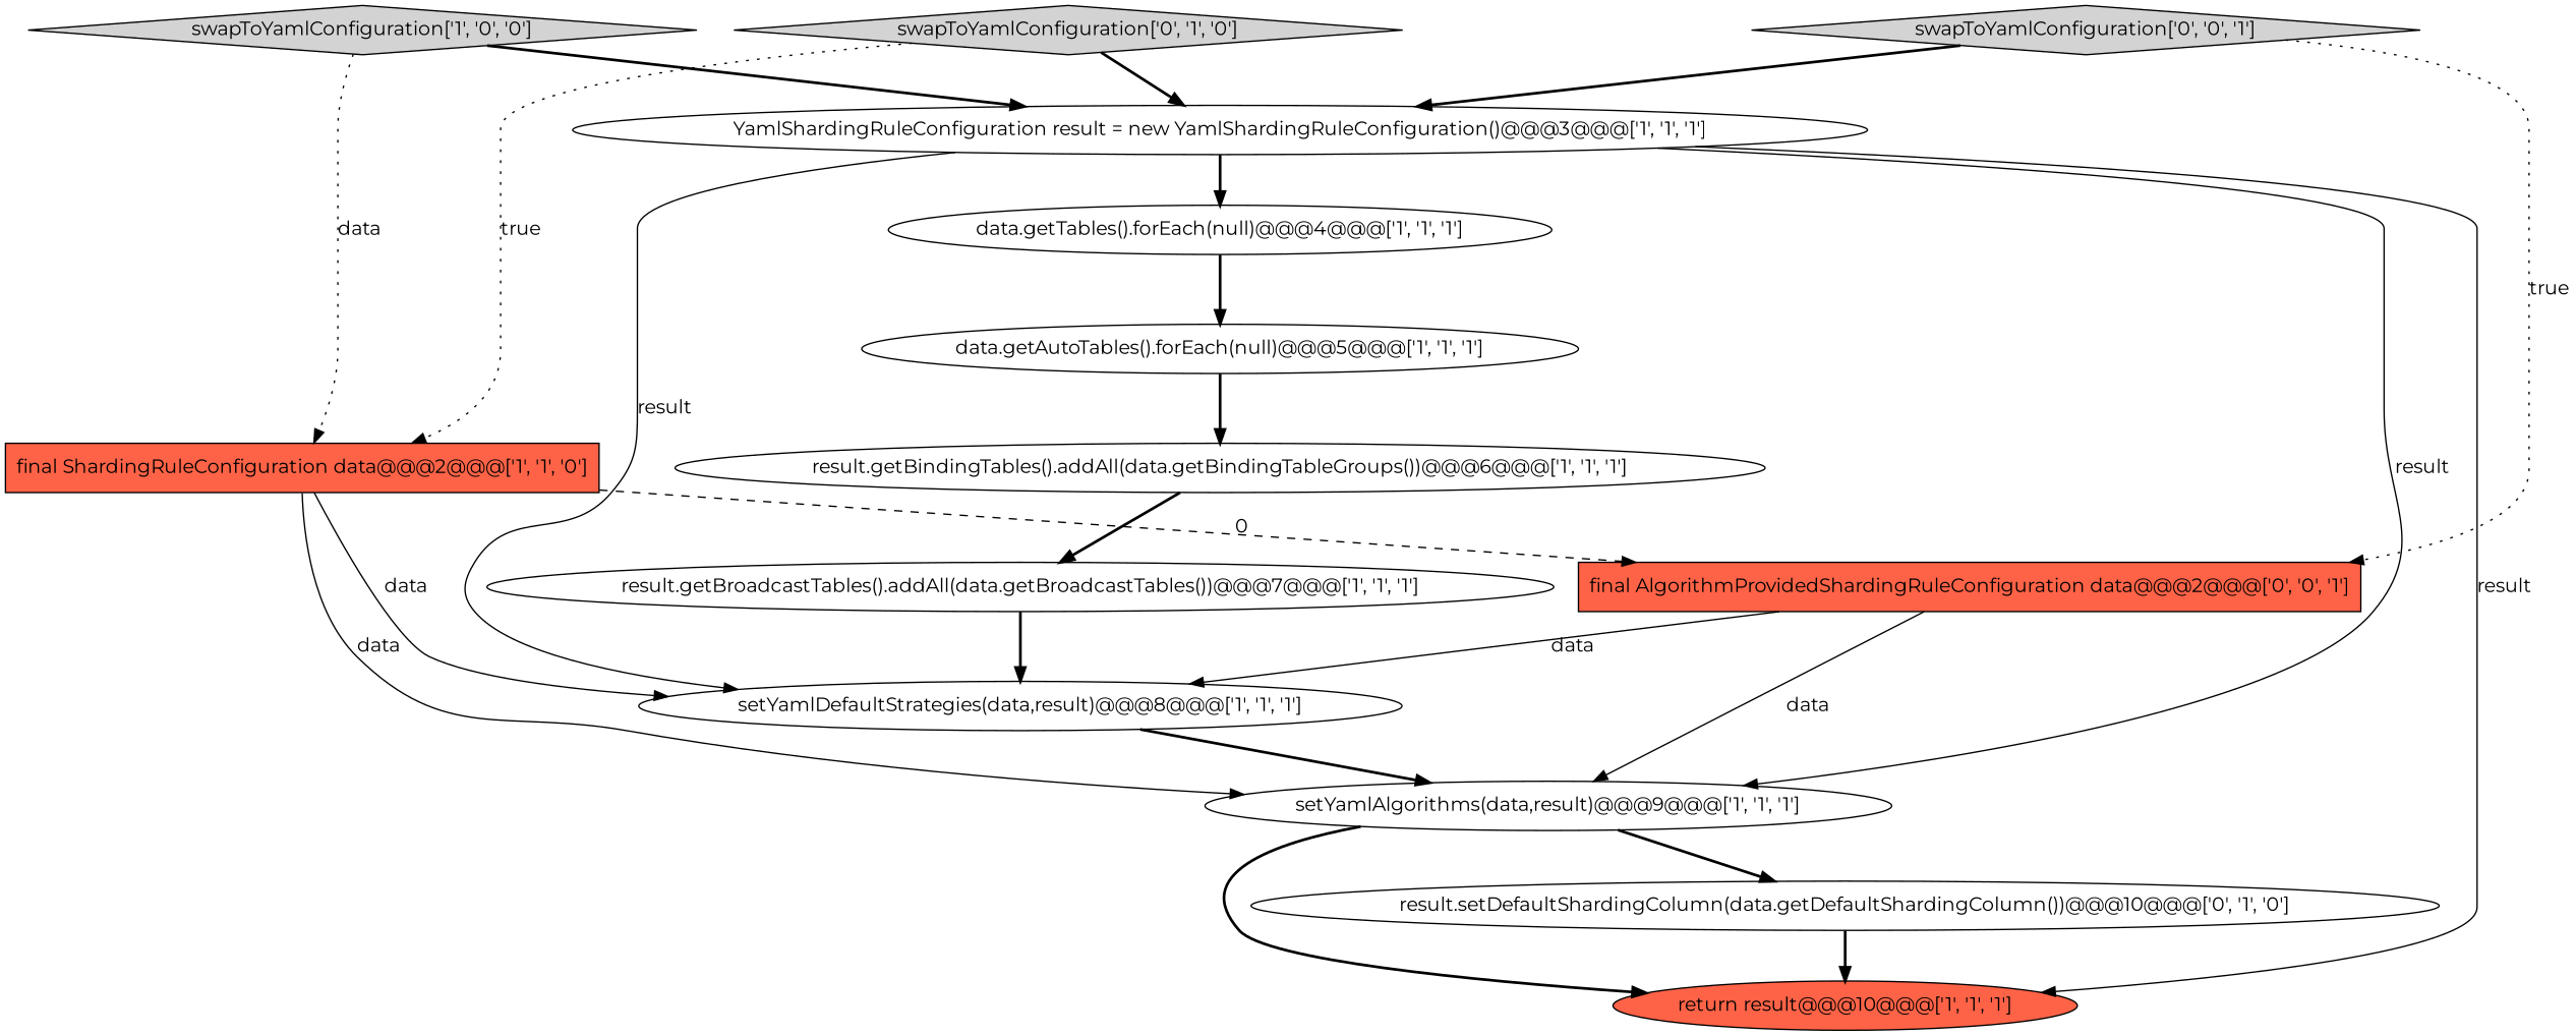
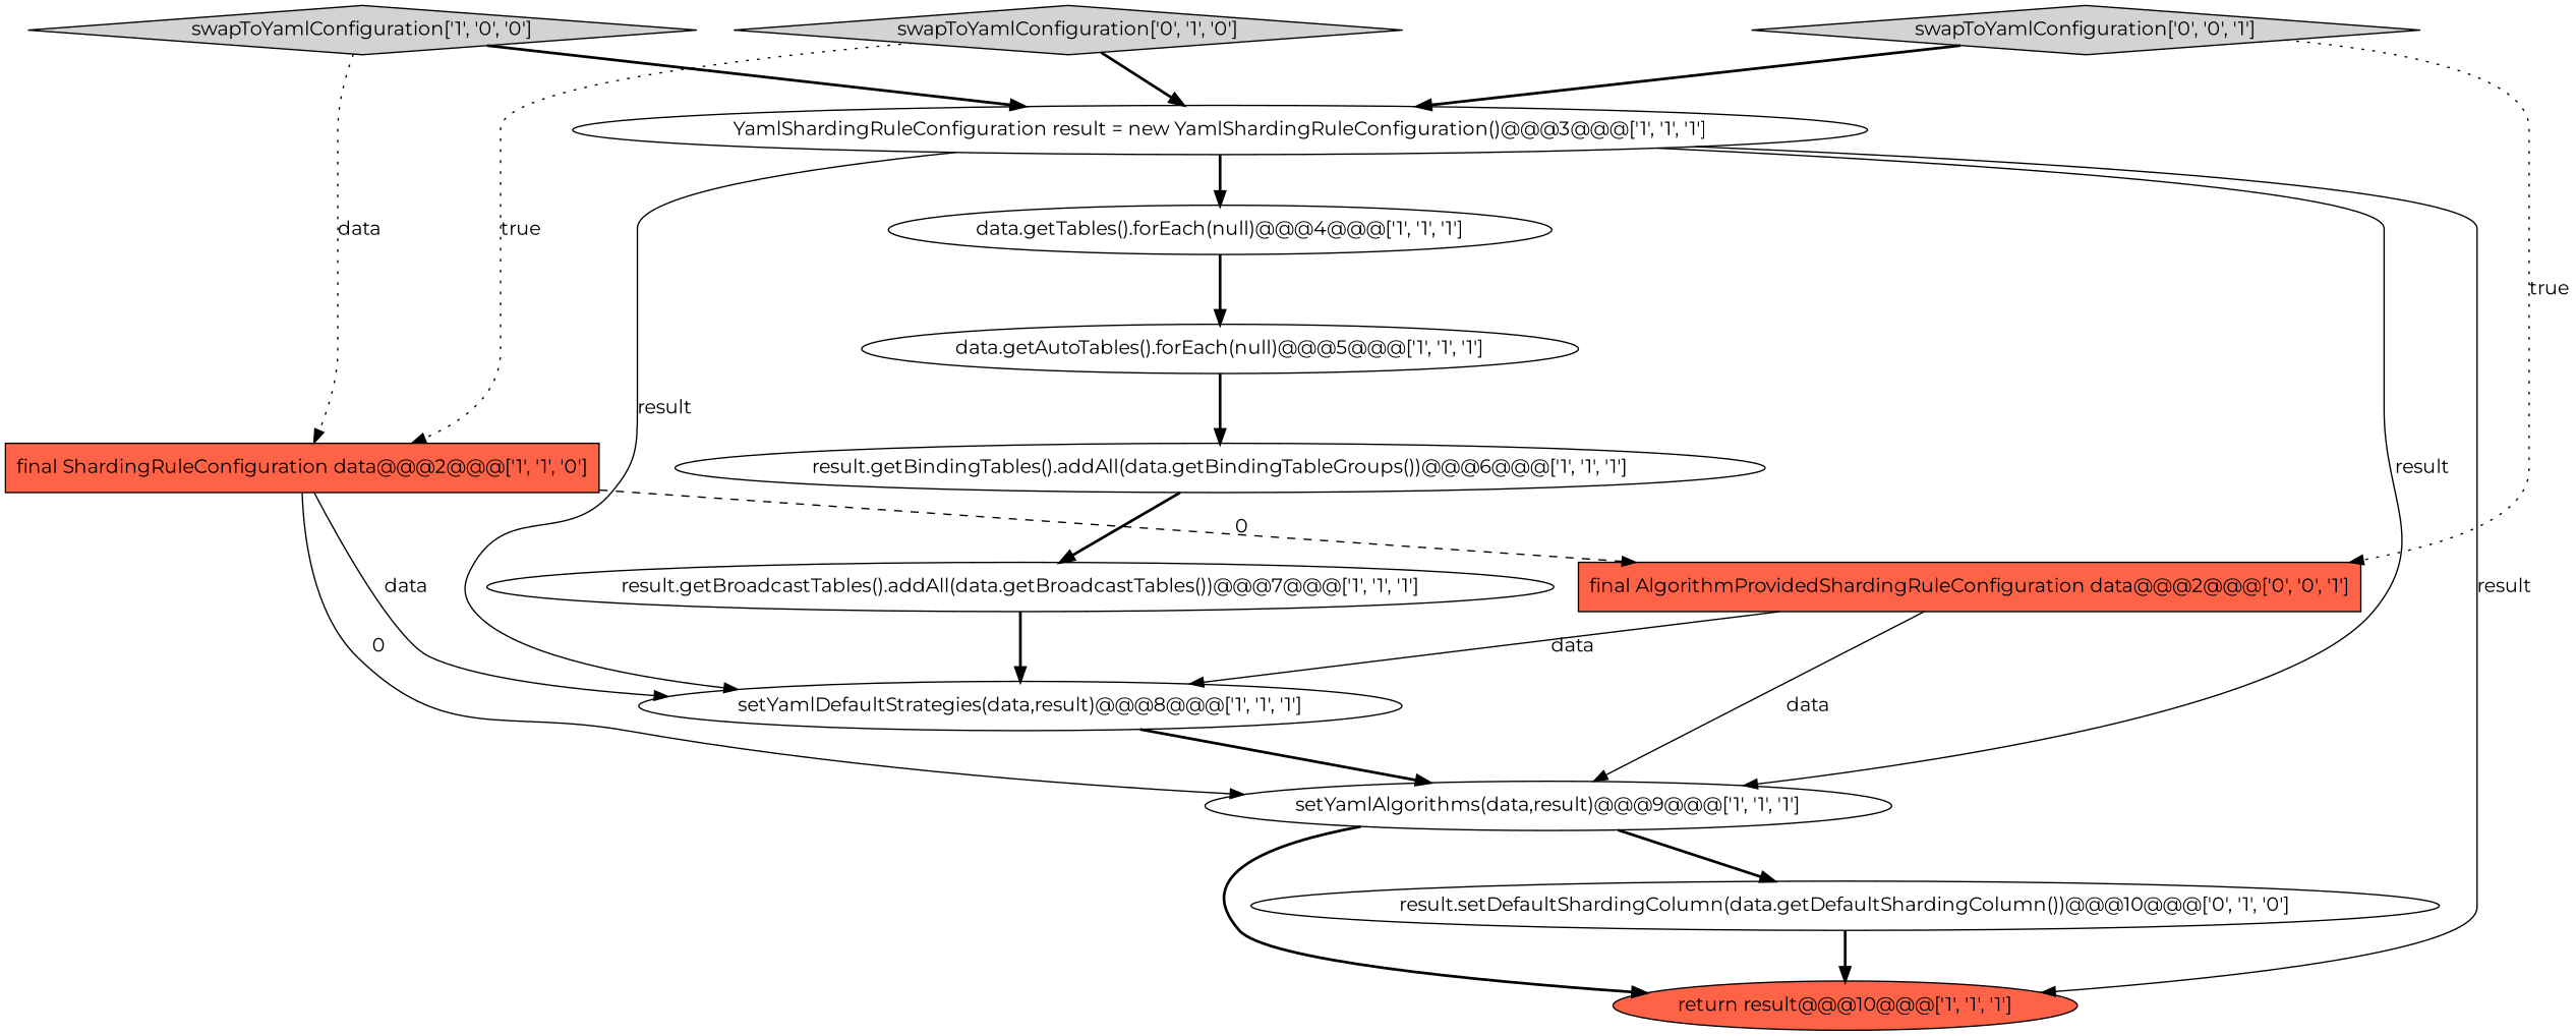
  digraph {
    fontname=Montserrat
    node [fillcolor=white fontname=Montserrat shape=ellipse style=filled]
    edge [fontname=Montserrat style=bold]
    n1 [fillcolor=lightgray label="swapToYamlConfiguration['0', '1', '0']" shape=diamond]
    n2 [label="YamlShardingRuleConfiguration result = new YamlShardingRuleConfiguration()@@@3@@@['1', '1', '1']"]
    n3 [fillcolor=tomato label="final ShardingRuleConfiguration data@@@2@@@['1', '1', '0']" shape=box]
    n4 [label="setYamlDefaultStrategies(data,result)@@@8@@@['1', '1', '1']"]
    n5 [label="setYamlAlgorithms(data,result)@@@9@@@['1', '1', '1']"]
    n6 [fillcolor=tomato label="return result@@@10@@@['1', '1', '1']"]
    n7 [label="data.getTables().forEach(null)@@@4@@@['1', '1', '1']"]
    n8 [fillcolor=tomato label="final AlgorithmProvidedShardingRuleConfiguration data@@@2@@@['0', '0', '1']" shape=box]
    n9 [label="result.setDefaultShardingColumn(data.getDefaultShardingColumn())@@@10@@@['0', '1', '0']"]
    n10 [fillcolor=lightgray label="swapToYamlConfiguration['0', '0', '1']" shape=diamond]
    n11 [label="data.getAutoTables().forEach(null)@@@5@@@['1', '1', '1']"]
    n12 [label="result.getBindingTables().addAll(data.getBindingTableGroups())@@@6@@@['1', '1', '1']"]
    n13 [label="result.getBroadcastTables().addAll(data.getBroadcastTables())@@@7@@@['1', '1', '1']"]
    n14 [fillcolor=lightgray label="swapToYamlConfiguration['1', '0', '0']" shape=diamond]
    n1 -> n2
    n1 -> n3 [label=true style=dotted]
    n2 -> n4 [label=result style=solid]
    n2 -> n5 [label=result style=solid]
    n2 -> n6 [label=result style=solid]
    n2 -> n7
    n3 -> n4 [label=data style=solid]
-   n3 -> n5 [label=data style=solid]
+   n3 -> n5 [label=0 style=solid]
    n3 -> n8 [label=0 style=dashed]
    n4 -> n5
    n5 -> n6
    n5 -> n9
    n7 -> n11
    n8 -> n4 [label=data style=solid]
    n8 -> n5 [label=data style=solid]
    n9 -> n6
    n10 -> n2
    n10 -> n8 [label=true style=dotted]
    n11 -> n12
    n12 -> n13
    n13 -> n4
    n14 -> n2
    n14 -> n3 [label=data style=dotted]
  }
